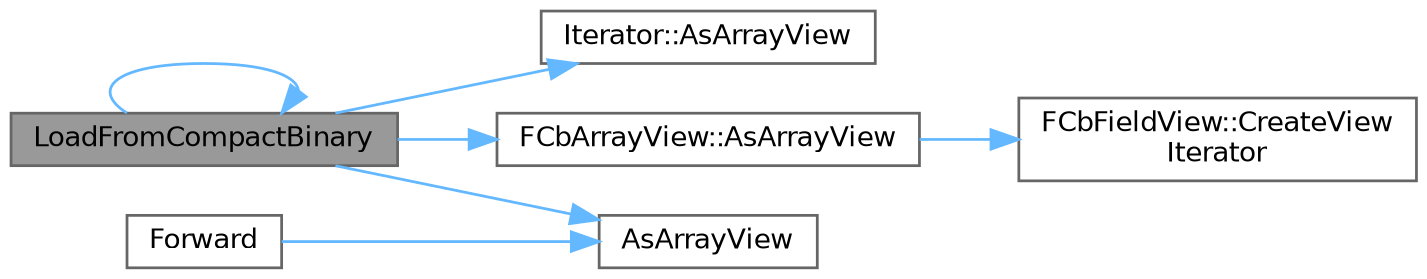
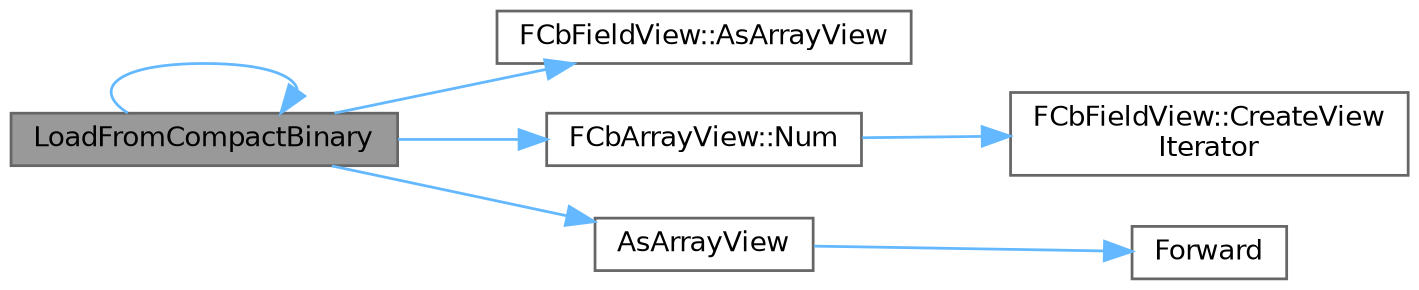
  digraph {
    rankdir=LR
    node [color=grey40 fillcolor=white fontname=Helvetica fontsize=10 shape=box style=filled]
    edge [color=steelblue1 fontname=Helvetica fontsize=10 labelfontname=Helvetica labelfontsize=10 style=solid]
    n1 [color=gray40 fillcolor=grey60 fontcolor=black height=0.2 label=LoadFromCompactBinary width=0.4]
-   n2 [height=0.2 label="Iterator::AsArrayView" width=0.4]
-   n3 [height=0.2 label="FCbArrayView::AsArrayView" width=0.4]
+   n2 [height=0.2 label="FCbFieldView::AsArrayView" width=0.4]
+   n3 [height=0.2 label="FCbArrayView::Num" width=0.4]
    n4 [height=0.2 label=AsArrayView width=0.4]
    n5 [height=0.2 label="FCbFieldView::CreateView\lIterator" width=0.4]
    n6 [height=0.2 label=Forward width=0.4]
    n1 -> n1
    n1 -> n2
    n1 -> n3
    n1 -> n4
    n3 -> n5
-   n6 -> n4
+   n4 -> n6
  }
